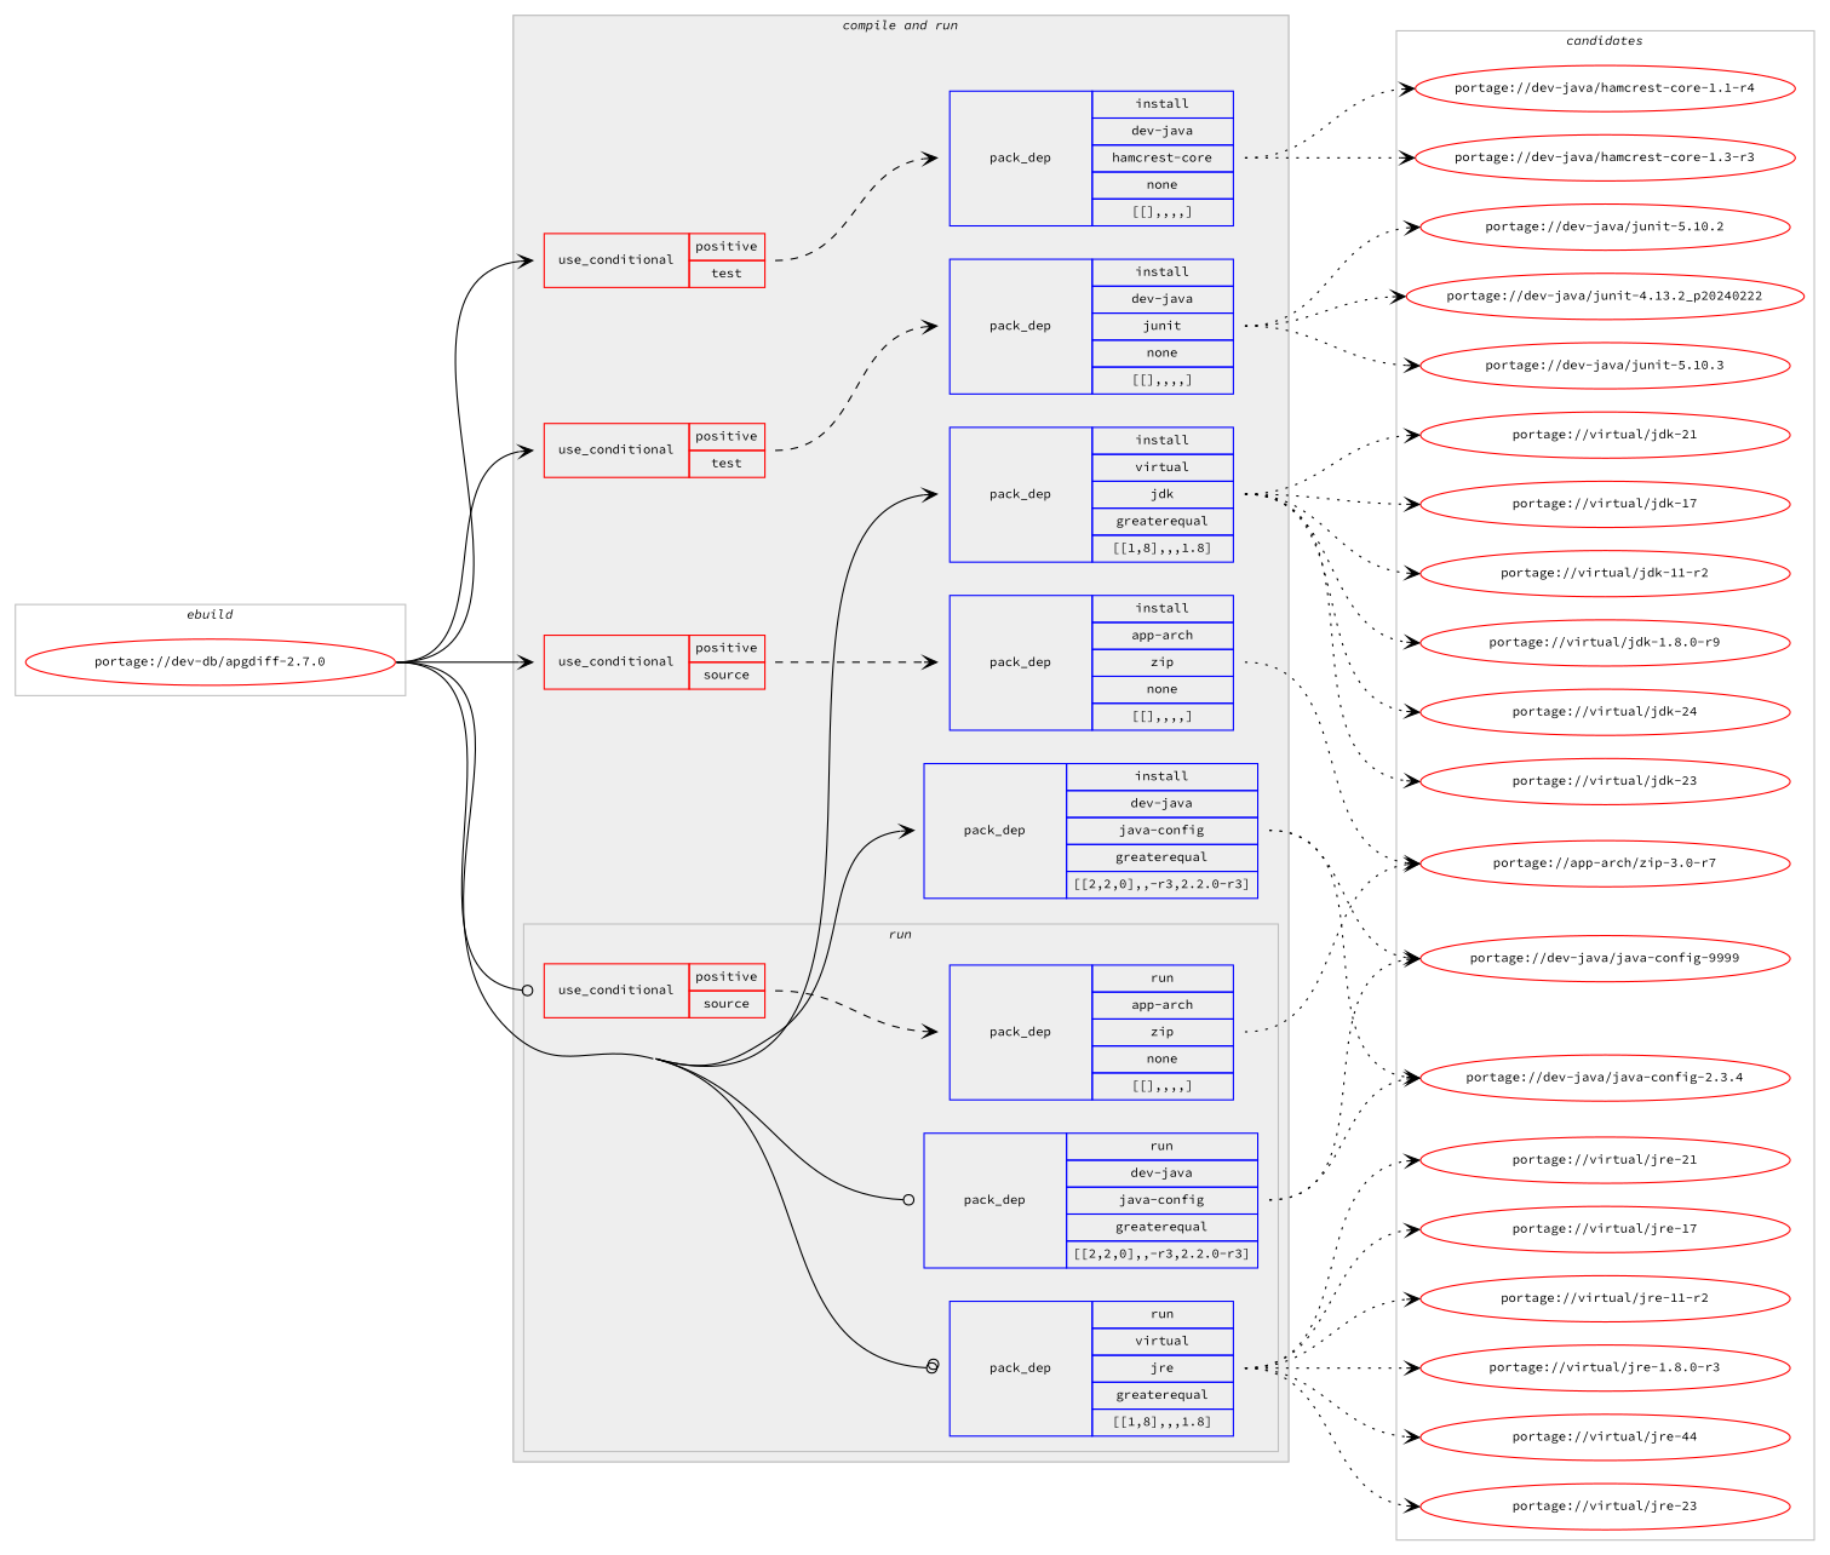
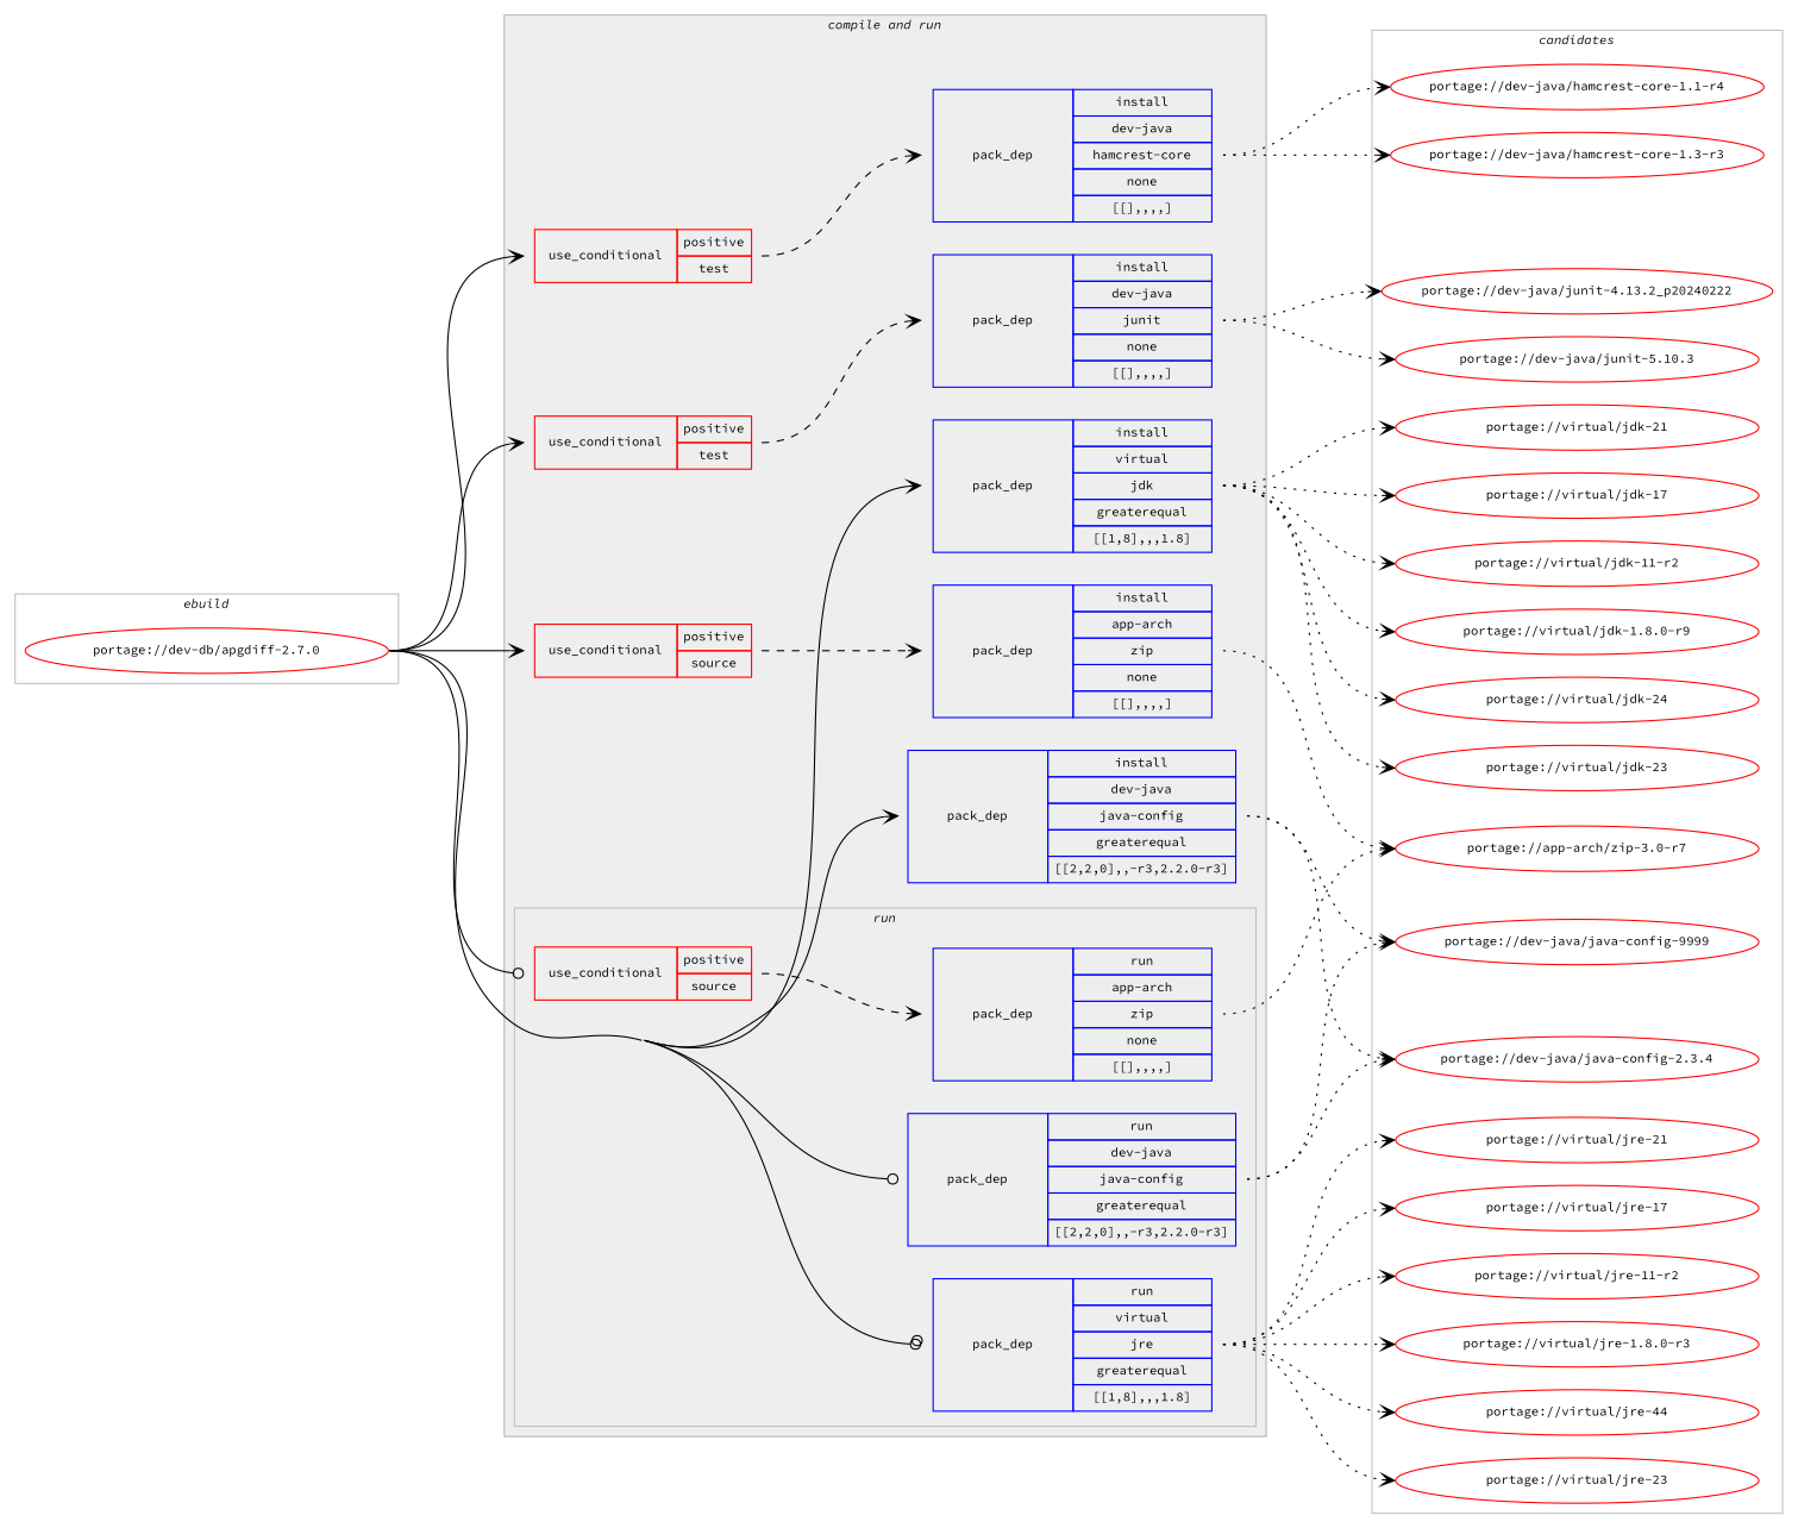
  digraph {
    compound=true
    concentrate=true
    fontname="Source Code Pro"
    fontsize=10
    newrank=true
    rankdir=LR
    ranksep=1.5
    node [color=red fontname="Source Code Pro" fontsize=10]
    edge [arrowhead=vee fontname="Source Code Pro" headport=w style=dotted tailport=e weight=100]
    n1 [label="portage://dev-db/apgdiff-2.7.0" width=4]
    n2 [color=blue label=<<TABLE BORDER="0" CELLBORDER="1" CELLSPACING="0" CELLPADDING="4" WIDTH="220"><TR><TD ROWSPAN="6" CELLPADDING="30">pack_dep</TD></TR><TR><TD WIDTH="110">install</TD></TR><TR><TD>app-arch</TD></TR><TR><TD>zip</TD></TR><TR><TD>none</TD></TR><TR><TD>[[],,,,]</TD></TR></TABLE>> shape=none]
    n3 [label=<<TABLE BORDER="0" CELLBORDER="1" CELLSPACING="0" CELLPADDING="4"><TR><TD ROWSPAN="3" CELLPADDING="10">use_conditional</TD></TR><TR><TD>positive</TD></TR><TR><TD>source</TD></TR></TABLE>> shape=none]
    n4 [color=blue label=<<TABLE BORDER="0" CELLBORDER="1" CELLSPACING="0" CELLPADDING="4" WIDTH="220"><TR><TD ROWSPAN="6" CELLPADDING="30">pack_dep</TD></TR><TR><TD WIDTH="110">install</TD></TR><TR><TD>dev-java</TD></TR><TR><TD>hamcrest-core</TD></TR><TR><TD>none</TD></TR><TR><TD>[[],,,,]</TD></TR></TABLE>> shape=none]
    n5 [label=<<TABLE BORDER="0" CELLBORDER="1" CELLSPACING="0" CELLPADDING="4"><TR><TD ROWSPAN="3" CELLPADDING="10">use_conditional</TD></TR><TR><TD>positive</TD></TR><TR><TD>test</TD></TR></TABLE>> shape=none]
    n6 [color=blue label=<<TABLE BORDER="0" CELLBORDER="1" CELLSPACING="0" CELLPADDING="4" WIDTH="220"><TR><TD ROWSPAN="6" CELLPADDING="30">pack_dep</TD></TR><TR><TD WIDTH="110">install</TD></TR><TR><TD>dev-java</TD></TR><TR><TD>junit</TD></TR><TR><TD>none</TD></TR><TR><TD>[[],,,,]</TD></TR></TABLE>> shape=none]
    n7 [label=<<TABLE BORDER="0" CELLBORDER="1" CELLSPACING="0" CELLPADDING="4"><TR><TD ROWSPAN="3" CELLPADDING="10">use_conditional</TD></TR><TR><TD>positive</TD></TR><TR><TD>test</TD></TR></TABLE>> shape=none]
    n8 [color=blue label=<<TABLE BORDER="0" CELLBORDER="1" CELLSPACING="0" CELLPADDING="4" WIDTH="220"><TR><TD ROWSPAN="6" CELLPADDING="30">pack_dep</TD></TR><TR><TD WIDTH="110">install</TD></TR><TR><TD>dev-java</TD></TR><TR><TD>java-config</TD></TR><TR><TD>greaterequal</TD></TR><TR><TD>[[2,2,0],,-r3,2.2.0-r3]</TD></TR></TABLE>> shape=none]
    n9 [color=blue label=<<TABLE BORDER="0" CELLBORDER="1" CELLSPACING="0" CELLPADDING="4" WIDTH="220"><TR><TD ROWSPAN="6" CELLPADDING="30">pack_dep</TD></TR><TR><TD WIDTH="110">install</TD></TR><TR><TD>virtual</TD></TR><TR><TD>jdk</TD></TR><TR><TD>greaterequal</TD></TR><TR><TD>[[1,8],,,1.8]</TD></TR></TABLE>> shape=none]
    n10 [color=blue label=<<TABLE BORDER="0" CELLBORDER="1" CELLSPACING="0" CELLPADDING="4" WIDTH="220"><TR><TD ROWSPAN="6" CELLPADDING="30">pack_dep</TD></TR><TR><TD WIDTH="110">run</TD></TR><TR><TD>app-arch</TD></TR><TR><TD>zip</TD></TR><TR><TD>none</TD></TR><TR><TD>[[],,,,]</TD></TR></TABLE>> shape=none]
    n11 [label=<<TABLE BORDER="0" CELLBORDER="1" CELLSPACING="0" CELLPADDING="4"><TR><TD ROWSPAN="3" CELLPADDING="10">use_conditional</TD></TR><TR><TD>positive</TD></TR><TR><TD>source</TD></TR></TABLE>> shape=none]
    n12 [color=blue label=<<TABLE BORDER="0" CELLBORDER="1" CELLSPACING="0" CELLPADDING="4" WIDTH="220"><TR><TD ROWSPAN="6" CELLPADDING="30">pack_dep</TD></TR><TR><TD WIDTH="110">run</TD></TR><TR><TD>dev-java</TD></TR><TR><TD>java-config</TD></TR><TR><TD>greaterequal</TD></TR><TR><TD>[[2,2,0],,-r3,2.2.0-r3]</TD></TR></TABLE>> shape=none]
    n13 [color=blue label=<<TABLE BORDER="0" CELLBORDER="1" CELLSPACING="0" CELLPADDING="4" WIDTH="220"><TR><TD ROWSPAN="6" CELLPADDING="30">pack_dep</TD></TR><TR><TD WIDTH="110">run</TD></TR><TR><TD>virtual</TD></TR><TR><TD>jre</TD></TR><TR><TD>greaterequal</TD></TR><TR><TD>[[1,8],,,1.8]</TD></TR></TABLE>> shape=none]
    n14 [label="portage://app-arch/zip-3.0-r7" width=4]
    n15 [label="portage://dev-java/hamcrest-core-1.3-r3" width=4]
    n16 [label="portage://dev-java/hamcrest-core-1.1-r4" width=4]
    n17 [label="portage://dev-java/junit-5.10.3" width=4]
-   n18 [label="portage://dev-java/junit-5.10.2" width=4]
    n19 [label="portage://dev-java/junit-4.13.2_p20240222" width=4]
    n20 [label="portage://dev-java/java-config-9999" width=4]
    n21 [label="portage://dev-java/java-config-2.3.4" width=4]
    n22 [label="portage://virtual/jdk-24" width=4]
    n23 [label="portage://virtual/jdk-23" width=4]
    n24 [label="portage://virtual/jdk-21" width=4]
    n25 [label="portage://virtual/jdk-17" width=4]
    n26 [label="portage://virtual/jdk-11-r2" width=4]
    n27 [label="portage://virtual/jdk-1.8.0-r9" width=4]
    n28 [label="portage://virtual/jre-44" width=4]
    n29 [label="portage://virtual/jre-23" width=4]
    n30 [label="portage://virtual/jre-21" width=4]
    n31 [label="portage://virtual/jre-17" width=4]
    n32 [label="portage://virtual/jre-11-r2" width=4]
    n33 [label="portage://virtual/jre-1.8.0-r3" width=4]
    subgraph cluster_1 {
      color=gray
      label=<<i>ebuild</i>>
      n1
    }
    subgraph cluster_2 {
      color=gray
      label=<<i>dependencies</i>>
      subgraph cluster_3 {
        color=gray
        fillcolor="#eeeeee"
        label=<<i>compile</i>>
        style=filled
        subgraph sub_4 {
          color=gray
          fillcolor="#eeeeee"
          label=<<i>compile</i>>
          style=filled
          n3
          subgraph sub_5 {
            color=gray
            fillcolor="#eeeeee"
            label=<<i>compile</i>>
            style=filled
            n2
          }
        }
        subgraph sub_6 {
          color=gray
          fillcolor="#eeeeee"
          label=<<i>compile</i>>
          style=filled
          n5
          subgraph sub_7 {
            color=gray
            fillcolor="#eeeeee"
            label=<<i>compile</i>>
            style=filled
            n4
          }
        }
        subgraph sub_8 {
          color=gray
          fillcolor="#eeeeee"
          label=<<i>compile</i>>
          style=filled
          n7
          subgraph sub_9 {
            color=gray
            fillcolor="#eeeeee"
            label=<<i>compile</i>>
            style=filled
            n6
          }
        }
        subgraph sub_10 {
          color=gray
          fillcolor="#eeeeee"
          label=<<i>compile</i>>
          style=filled
          n8
        }
        subgraph sub_11 {
          color=gray
          fillcolor="#eeeeee"
          label=<<i>compile</i>>
          style=filled
          n9
        }
      }
      subgraph cluster_12 {
        color=gray
        fillcolor="#eeeeee"
        label=<<i>compile and run</i>>
        style=filled
      }
      subgraph cluster_13 {
        color=gray
        fillcolor="#eeeeee"
        label=<<i>run</i>>
        style=filled
        subgraph sub_14 {
          color=gray
          fillcolor="#eeeeee"
          label=<<i>run</i>>
          style=filled
          n11
          subgraph sub_15 {
            color=gray
            fillcolor="#eeeeee"
            label=<<i>run</i>>
            style=filled
            n10
          }
        }
        subgraph sub_16 {
          color=gray
          fillcolor="#eeeeee"
          label=<<i>run</i>>
          style=filled
          n12
        }
        subgraph sub_17 {
          color=gray
          fillcolor="#eeeeee"
          label=<<i>run</i>>
          style=filled
          n13
        }
      }
    }
    subgraph cluster_18 {
      color=gray
      label=<<i>candidates</i>>
      rank=same
      subgraph sub_19 {
        color=black
        label=<<i>candidates</i>>
        nodesep=1
        rank=same
        n14
      }
      subgraph sub_20 {
        color=black
        label=<<i>candidates</i>>
        nodesep=1
        rank=same
        n15
        n16
      }
      subgraph sub_21 {
        color=black
        label=<<i>candidates</i>>
        nodesep=1
        rank=same
        n17
-       n18
        n19
      }
      subgraph sub_22 {
        color=black
        label=<<i>candidates</i>>
        nodesep=1
        rank=same
        n20
        n21
      }
      subgraph sub_23 {
        color=black
        label=<<i>candidates</i>>
        nodesep=1
        rank=same
        n22
        n23
        n24
        n25
        n26
        n27
      }
      subgraph sub_24 {
        color=black
        label=<<i>candidates</i>>
        nodesep=1
        rank=same
        n14
      }
      subgraph sub_25 {
        color=black
        label=<<i>candidates</i>>
        nodesep=1
        rank=same
        n20
        n21
      }
      subgraph sub_26 {
        color=black
        label=<<i>candidates</i>>
        nodesep=1
        rank=same
        n28
        n29
        n30
        n31
        n32
        n33
      }
    }
    n1 -> n3 [style=solid weight=20]
    n1 -> n5 [style=solid weight=20]
    n1 -> n7 [style=solid weight=20]
    n1 -> n8 [style=solid weight=20]
    n1 -> n9 [style=solid weight=20]
    n1 -> n11 [arrowhead=odot style=solid weight=20]
    n1 -> n12 [arrowhead=odot style=solid weight=20]
    n1 -> n13 [arrowhead=odot style=solid weight=20]
    n2 -> n14
    n3 -> n2 [style=dashed weight=20]
    n4 -> n15
    n4 -> n16
    n5 -> n4 [style=dashed weight=20]
    n6 -> n17
-   n6 -> n18
    n6 -> n19
    n7 -> n6 [style=dashed weight=20]
    n8 -> n20
    n8 -> n21
    n9 -> n22
    n9 -> n23
    n9 -> n24
    n9 -> n25
    n9 -> n26
    n9 -> n27
    n10 -> n14
    n11 -> n10 [style=dashed weight=20]
    n12 -> n20
    n12 -> n21
    n13 -> n28
    n13 -> n29
    n13 -> n30
    n13 -> n31
    n13 -> n32
    n13 -> n33
  }
